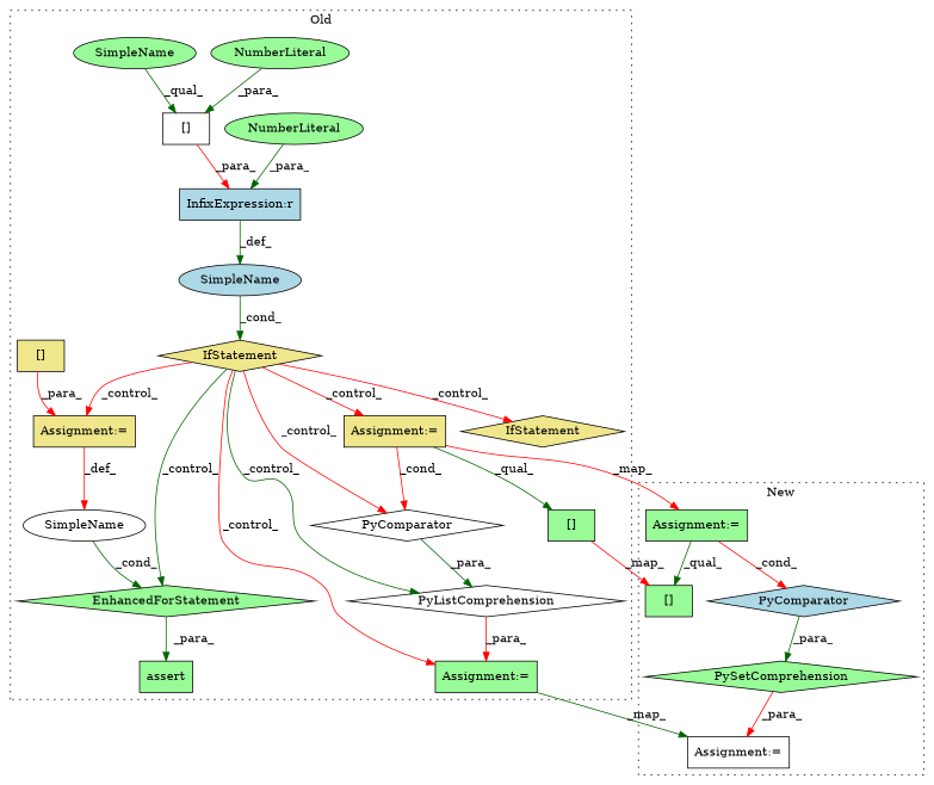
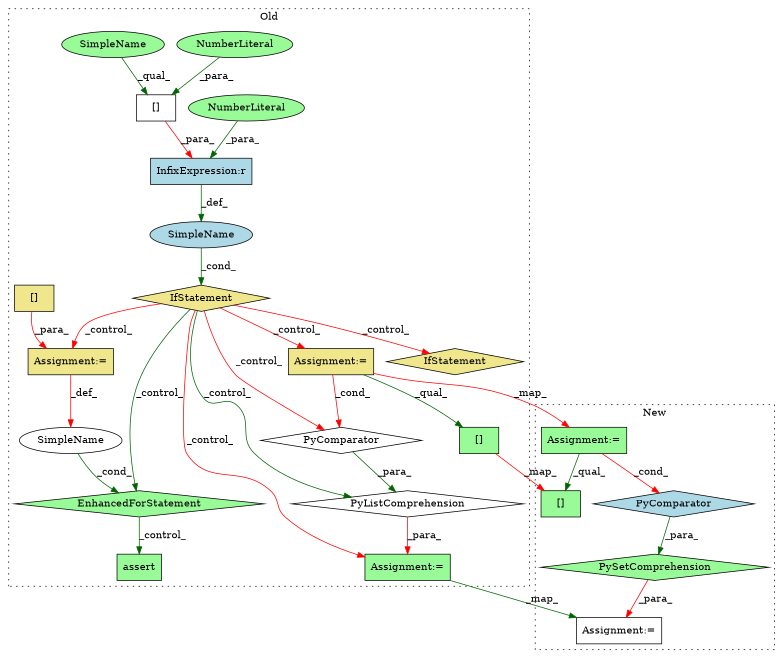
  digraph {
    node [a=7 fillcolor=palegreen l=44 s=2581 shape=box style=filled]
    edge [color=red]
    n1 [a=6 l=7 label=assert s=2728]
    n2 [a=25 fillcolor=khaki l="4,2" label=IfStatement s="2394,2412" shape=diamond]
    n3 [a=27 fillcolor=lightblue l=4 label="InfixExpression:r" s=2405]
    n4 [a=42 fillcolor=lightblue label=SimpleName shape=ellipse l="" s=""]
    n5 [a=2 fillcolor=white l="5,1" label="[]" s="2398,2404"]
    n6 [a=113 fillcolor=white label=PyComparator shape=diamond]
    n7 [a=34 l=1 label=NumberLiteral s=2403 shape=ellipse]
    n8 [a=34 l=3 label=NumberLiteral s=2409 shape=ellipse]
    n9 [a=42 fillcolor=white l=2 label=SimpleName s=2702 shape=ellipse]
    n10 [a=70 l="61,2" label=EnhancedForStatement s="2637,2714" shape=diamond]
    n11 [a=2 fillcolor=khaki l="5,1" label="[]" s="2707,2713"]
    n12 [a=109 fillcolor=white l=131 label=PyListComprehension s=2502 shape=diamond]
    n13 [fillcolor=khaki l="61,2" label="Assignment:=" s="2637,2714"]
    n14 [l=16 label="Assignment:=" s=2486]
    n15 [a=25 fillcolor=khaki label=IfStatement shape=diamond]
    n16 [fillcolor=khaki label="Assignment:="]
    n17 [a=2 l="4,1" label="[]" s="2502,2510"]
    n18 [a=42 l=4 label=SimpleName s=2398 shape=ellipse]
    n19 [a=111 l=140 label=PySetComprehension s=2471 shape=diamond]
    n20 [a=113 fillcolor=lightblue label=PyComparator s=2559 shape=diamond]
    n21 [fillcolor=white l=14 label="Assignment:=" s=2457]
    n22 [label="Assignment:=" s=2559]
    n23 [a=2 l="4,1" label="[]" s="2471,2479"]
    subgraph cluster_1 {
      label=Old
      style=dotted
      n1
      n2
      n3
      n4
      n5
      n6
      n7
      n8
      n9
      n10
      n11
      n12
      n13
      n14
      n15
      n16
      n17
      n18
    }
    subgraph cluster_2 {
      label=New
      style=dotted
      n19
      n20
      n21
      n22
      n23
    }
    n2 -> n6 [label=_control_]
    n2 -> n10 [color=darkgreen label=_control_]
    n2 -> n12 [color=darkgreen label=_control_]
    n2 -> n13 [label=_control_]
    n2 -> n14 [label=_control_]
    n2 -> n15 [label=_control_]
    n2 -> n16 [label=_control_]
    n3 -> n4 [color=darkgreen label=_def_]
    n4 -> n2 [color=darkgreen label=_cond_]
    n5 -> n3 [label=_para_]
    n6 -> n12 [color=darkgreen label=_para_]
    n7 -> n5 [color=darkgreen label=_para_]
    n8 -> n3 [color=darkgreen label=_para_]
    n9 -> n10 [color=darkgreen label=_cond_]
-   n10 -> n1 [color=darkgreen label=_para_]
+   n10 -> n1 [color=darkgreen label=_control_]
    n11 -> n13 [label=_para_]
    n12 -> n14 [label=_para_]
    n13 -> n9 [label=_def_]
    n14 -> n21 [color=darkgreen label=_map_]
    n16 -> n6 [label=_cond_]
    n16 -> n17 [color=darkgreen label=_qual_]
    n16 -> n22 [label=_map_]
    n17 -> n23 [label=_map_]
    n18 -> n5 [color=darkgreen label=_qual_]
    n19 -> n21 [label=_para_]
    n20 -> n19 [color=darkgreen label=_para_]
    n22 -> n20 [label=_cond_]
    n22 -> n23 [color=darkgreen label=_qual_]
  }
